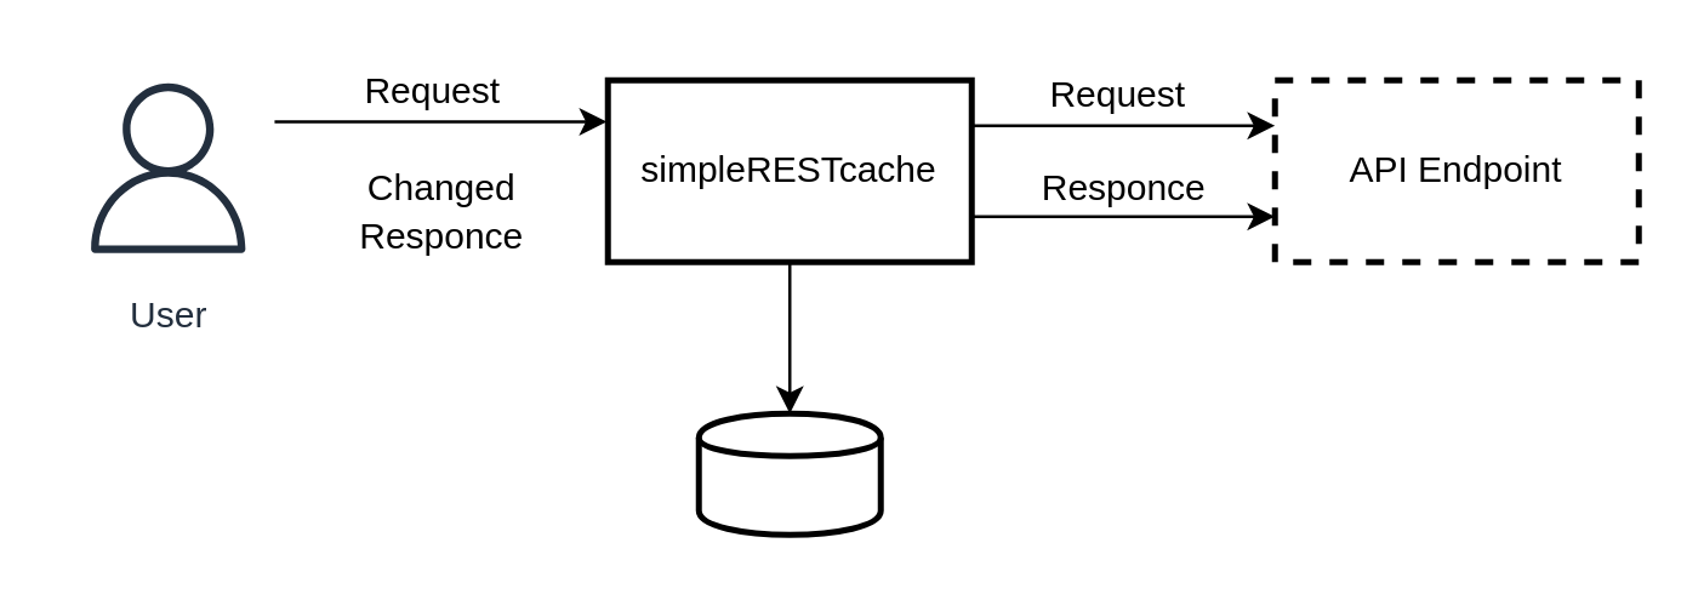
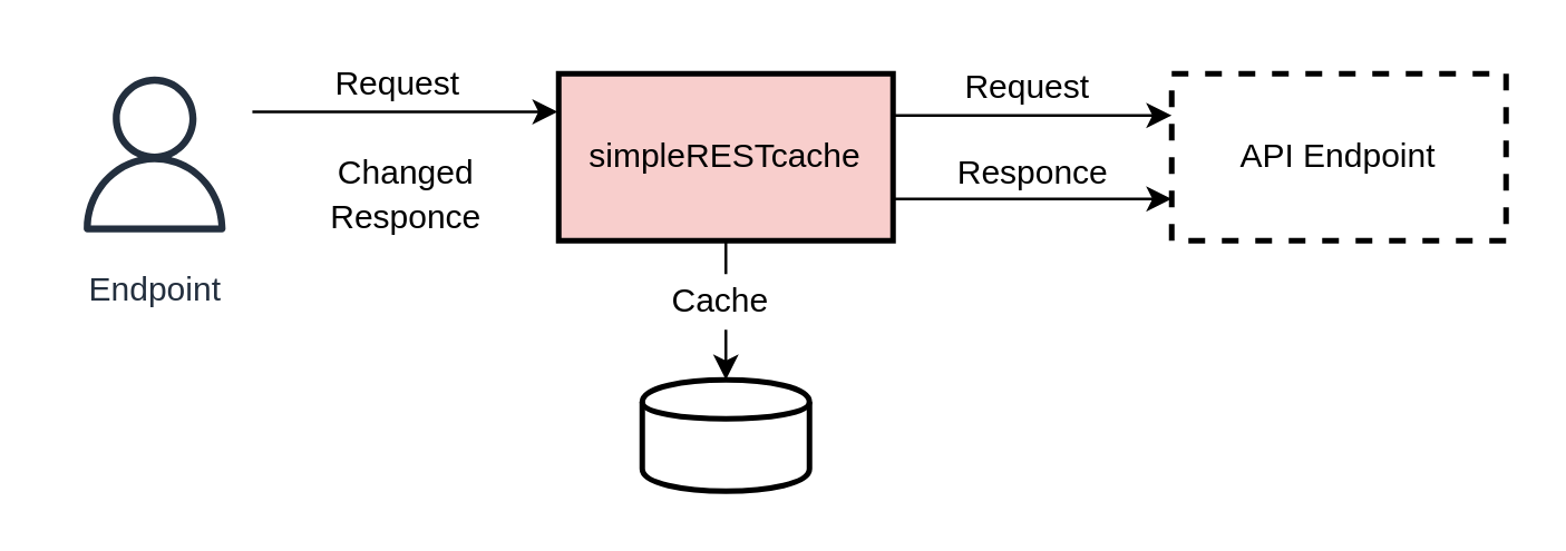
  <mxCell id="0" />
  <mxCell id="1" parent="0" />
  <mxCell id="2" style="edgeStyle=orthogonalEdgeStyle;rounded=0;orthogonalLoop=1;jettySize=auto;html=1;exitX=0.5;exitY=1;exitDx=0;exitDy=0;entryX=0.5;entryY=0;entryDx=0;entryDy=0;" edge="1" parent="1" source="6" target="10"><mxGeometry relative="1" as="geometry" /></mxCell>
  <mxCell id="3" style="edgeStyle=orthogonalEdgeStyle;rounded=0;orthogonalLoop=1;jettySize=auto;html=1;exitX=1;exitY=0.25;exitDx=0;exitDy=0;entryX=0;entryY=0.25;entryDx=0;entryDy=0;" edge="1" parent="1" source="6" target="9"><mxGeometry relative="1" as="geometry" /></mxCell>
  <mxCell id="4" value="Request" style="text;html=1;resizable=0;points=[];align=center;verticalAlign=middle;labelBackgroundColor=#ffffff;" vertex="1" connectable="0" parent="3"><mxGeometry x="-0.314" y="3" relative="1" as="geometry"><mxPoint x="13" y="-7" as="offset" /></mxGeometry></mxCell>
  <mxCell id="5" style="edgeStyle=orthogonalEdgeStyle;rounded=0;orthogonalLoop=1;jettySize=auto;html=1;exitX=-0.003;exitY=0.128;exitDx=0;exitDy=0;startArrow=classic;startFill=1;endArrow=none;endFill=0;exitPerimeter=0;" edge="1" parent="1"><mxGeometry relative="1" as="geometry"><mxPoint x="199.667" y="39.667" as="sourcePoint" /><mxPoint x="90" y="39.667" as="targetPoint" /><Array as="points"><mxPoint x="110" y="40" /><mxPoint x="110" y="40" /></Array></mxGeometry></mxCell>
- <mxCell id="6" value="&lt;div&gt;&lt;span&gt;simpleRESTcache&lt;/span&gt;&lt;/div&gt;" style="rounded=0;whiteSpace=wrap;html=1;fillColor=#ffffff;strokeWidth=2;" vertex="1" parent="1"><mxGeometry x="200" y="26" width="120" height="60" as="geometry" /></mxCell>
- <mxCell id="7" value="User" style="outlineConnect=0;fontColor=#232F3E;gradientColor=none;strokeColor=#232F3E;fillColor=#ffffff;dashed=0;verticalLabelPosition=bottom;verticalAlign=top;align=center;html=1;fontSize=12;fontStyle=0;aspect=fixed;shape=mxgraph.aws4.resourceIcon;resIcon=mxgraph.aws4.user;" vertex="1" parent="1"><mxGeometry x="20" y="20" width="70" height="70" as="geometry" /></mxCell>
+ <mxCell id="6" value="&lt;div&gt;&lt;span&gt;simpleRESTcache&lt;/span&gt;&lt;/div&gt;" style="rounded=0;whiteSpace=wrap;html=1;fillColor=#f8cecc;strokeWidth=2;" vertex="1" parent="1"><mxGeometry x="200" y="26" width="120" height="60" as="geometry" /></mxCell>
+ <mxCell id="7" value="Endpoint" style="outlineConnect=0;fontColor=#232F3E;gradientColor=none;strokeColor=#232F3E;fillColor=#ffffff;dashed=0;verticalLabelPosition=bottom;verticalAlign=top;align=center;html=1;fontSize=12;fontStyle=0;aspect=fixed;shape=mxgraph.aws4.resourceIcon;resIcon=mxgraph.aws4.user;" vertex="1" parent="1"><mxGeometry x="20" y="20" width="70" height="70" as="geometry" /></mxCell>
  <mxCell id="8" style="edgeStyle=orthogonalEdgeStyle;rounded=0;orthogonalLoop=1;jettySize=auto;html=1;exitX=0;exitY=0.75;exitDx=0;exitDy=0;entryX=1;entryY=0.75;entryDx=0;entryDy=0;startArrow=classic;startFill=1;endArrow=none;endFill=0;" edge="1" parent="1" source="9" target="6"><mxGeometry relative="1" as="geometry" /></mxCell>
  <mxCell id="9" value="&lt;div&gt;&lt;span&gt;API Endpoint&lt;/span&gt;&lt;/div&gt;" style="rounded=0;whiteSpace=wrap;html=1;fillColor=#ffffff;strokeWidth=2;dashed=1;" vertex="1" parent="1"><mxGeometry x="420" y="26" width="120" height="60" as="geometry" /></mxCell>
  <mxCell id="10" value="" style="shape=cylinder;whiteSpace=wrap;html=1;boundedLbl=1;backgroundOutline=1;strokeWidth=2;fillColor=#ffffff;" vertex="1" parent="1"><mxGeometry x="230" y="136" width="60" height="40" as="geometry" /></mxCell>
  <mxCell id="11" value="Responce" style="text;html=1;resizable=0;points=[];align=center;verticalAlign=middle;labelBackgroundColor=#ffffff;" vertex="1" connectable="0" parent="1"><mxGeometry x="353" y="68" as="geometry"><mxPoint x="16" y="-7" as="offset" /></mxGeometry></mxCell>
  <mxCell id="12" value="Request" style="text;html=1;resizable=0;points=[];align=center;verticalAlign=middle;labelBackgroundColor=#ffffff;" vertex="1" connectable="0" parent="1"><mxGeometry x="128.833" y="36" as="geometry"><mxPoint x="13" y="-7" as="offset" /></mxGeometry></mxCell>
  <mxCell id="13" value="Changed" style="text;html=1;resizable=0;points=[];align=center;verticalAlign=middle;labelBackgroundColor=#ffffff;" vertex="1" connectable="0" parent="1"><mxGeometry x="128" y="68" as="geometry"><mxPoint x="16" y="-7" as="offset" /></mxGeometry></mxCell>
  <mxCell id="14" value="Responce" style="text;html=1;resizable=0;points=[];align=center;verticalAlign=middle;labelBackgroundColor=#ffffff;" vertex="1" connectable="0" parent="1"><mxGeometry x="128" y="84" as="geometry"><mxPoint x="16" y="-7" as="offset" /></mxGeometry></mxCell>
+ <mxCell id="15" value="Cache" style="text;html=1;resizable=0;points=[];autosize=1;align=left;verticalAlign=top;spacingTop=-4;fillColor=#ffffff;" vertex="1" parent="1"><mxGeometry x="239" y="98" width="50" height="20" as="geometry" /></mxCell>
